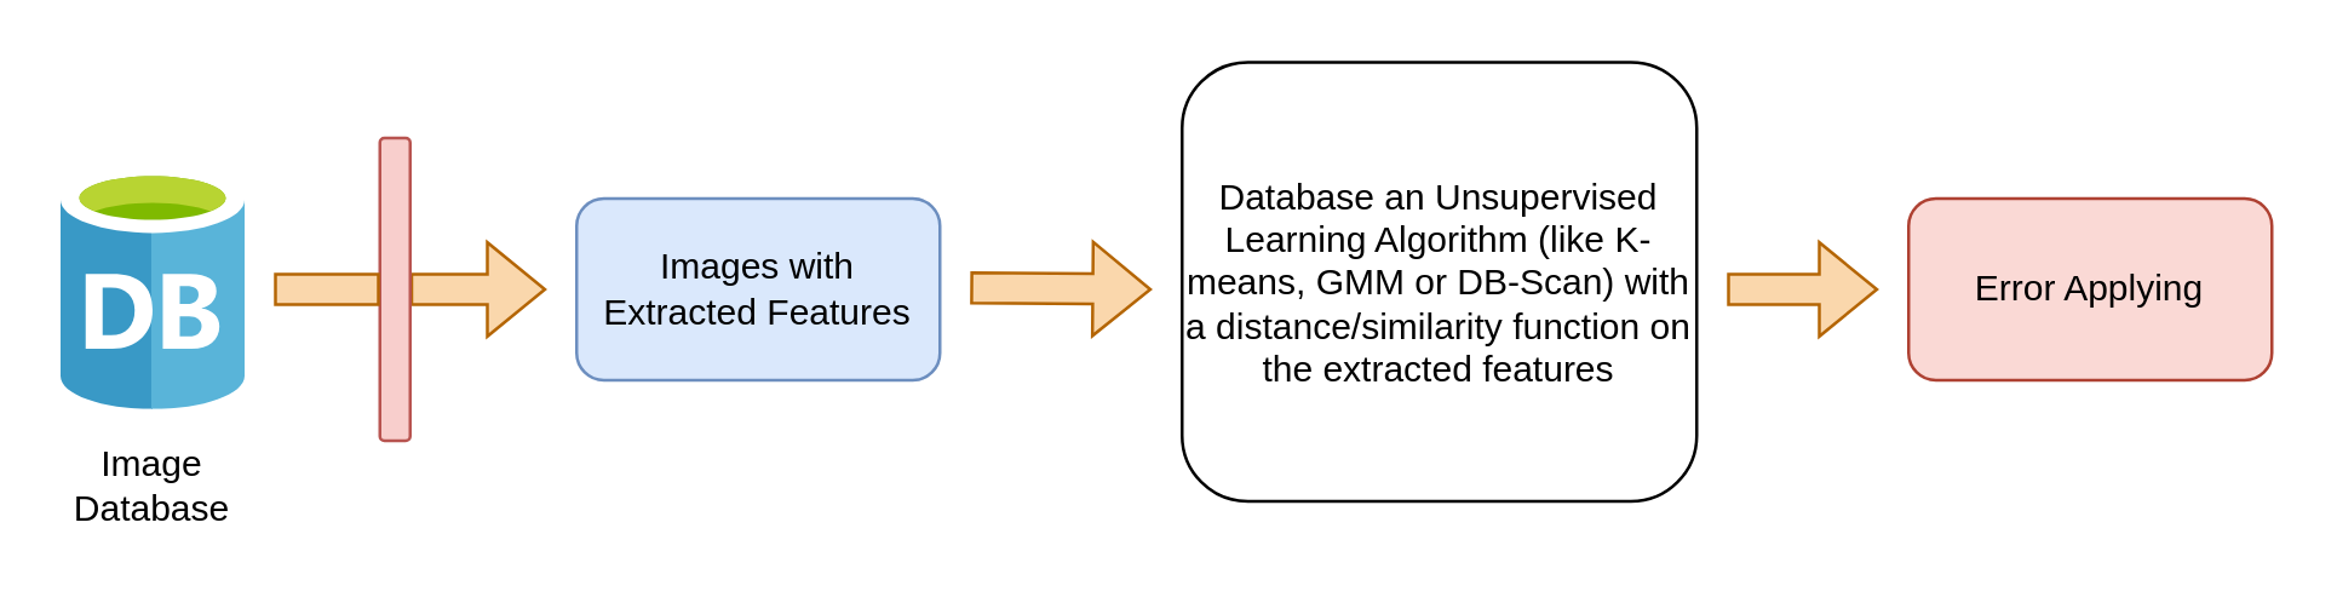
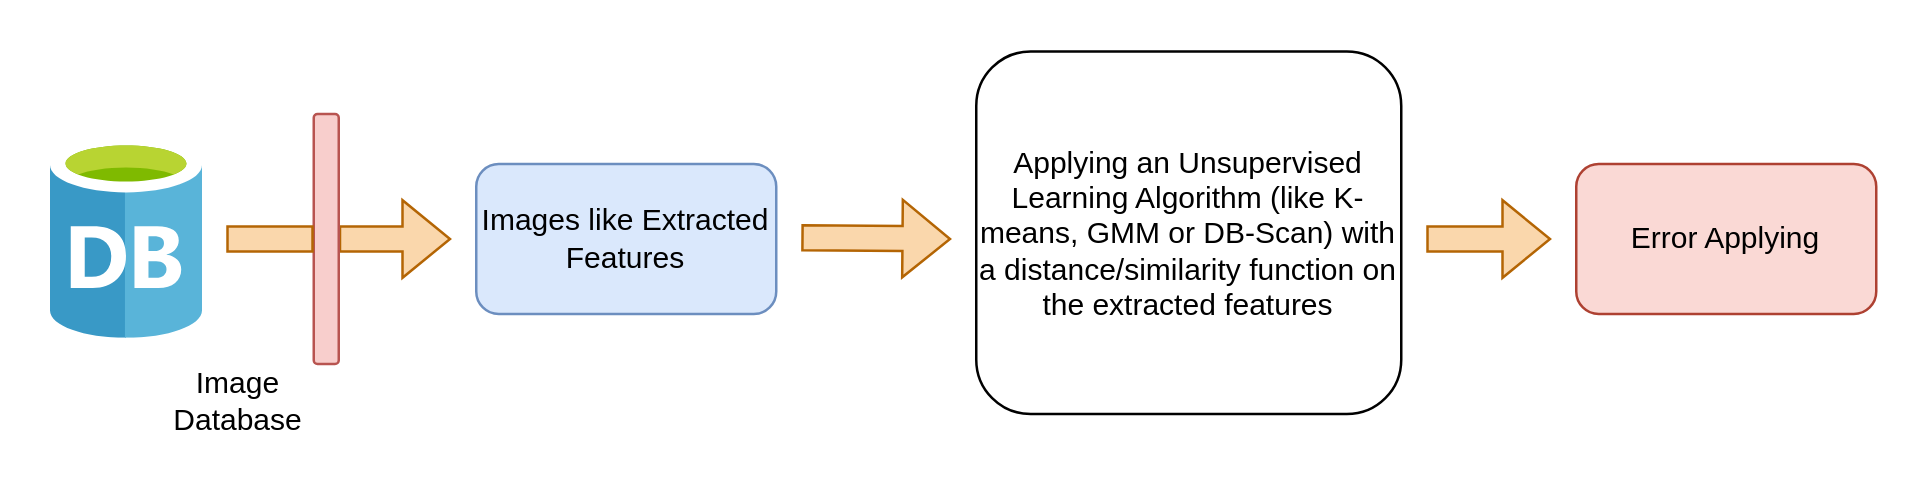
  <mxCell id="0" />
  <mxCell id="1" parent="0" />
  <mxCell id="2" value="" style="sketch=0;aspect=fixed;html=1;points=[];align=center;image;fontSize=12;image=img/lib/mscae/Database_General.svg;" vertex="1" parent="1"><mxGeometry x="20" y="55" width="60.8" height="80" as="geometry" /></mxCell>
- <mxCell id="3" value="Image Database" style="text;html=1;strokeColor=none;fillColor=none;align=center;verticalAlign=middle;whiteSpace=wrap;rounded=0;" vertex="1" parent="1"><mxGeometry x="20" y="145" width="60" height="30" as="geometry" /></mxCell>
+ <mxCell id="3" value="Image Database" style="text;html=1;strokeColor=none;fillColor=none;align=center;verticalAlign=middle;whiteSpace=wrap;rounded=0;" vertex="1" parent="1"><mxGeometry x="65" y="145" width="60" height="30" as="geometry" /></mxCell>
  <mxCell id="4" value="" style="shape=flexArrow;endArrow=classic;html=1;rounded=0;startArrow=none;fillColor=#fad7ac;strokeColor=#b46504;" edge="1" parent="1" source="5"><mxGeometry width="50" height="50" relative="1" as="geometry"><mxPoint x="90" y="95" as="sourcePoint" /><mxPoint x="180" y="95" as="targetPoint" /></mxGeometry></mxCell>
  <mxCell id="5" value="" style="rounded=1;whiteSpace=wrap;html=1;rotation=90;fillColor=#f8cecc;strokeColor=#b85450;" vertex="1" parent="1"><mxGeometry x="80" y="90" width="100" height="10" as="geometry" /></mxCell>
  <mxCell id="6" value="" style="shape=flexArrow;endArrow=none;html=1;rounded=0;fillColor=#fad7ac;strokeColor=#b46504;" edge="1" parent="1" target="5"><mxGeometry width="50" height="50" relative="1" as="geometry"><mxPoint x="90" y="95" as="sourcePoint" /><mxPoint x="180" y="95" as="targetPoint" /><Array as="points"><mxPoint x="100" y="95" /></Array></mxGeometry></mxCell>
- <mxCell id="7" value="Images with Extracted Features" style="rounded=1;whiteSpace=wrap;html=1;fillColor=#dae8fc;strokeColor=#6c8ebf;" vertex="1" parent="1"><mxGeometry x="190" y="65" width="120" height="60" as="geometry" /></mxCell>
- <mxCell id="8" value="Database an Unsupervised Learning Algorithm (like K-means, GMM or DB-Scan) with a distance/similarity function on the extracted features" style="rounded=1;whiteSpace=wrap;html=1;" vertex="1" parent="1"><mxGeometry x="390" y="20" width="170" height="145" as="geometry" /></mxCell>
+ <mxCell id="7" value="Images like Extracted Features" style="rounded=1;whiteSpace=wrap;html=1;fillColor=#dae8fc;strokeColor=#6c8ebf;" vertex="1" parent="1"><mxGeometry x="190" y="65" width="120" height="60" as="geometry" /></mxCell>
+ <mxCell id="8" value="Applying an Unsupervised Learning Algorithm (like K-means, GMM or DB-Scan) with a distance/similarity function on the extracted features" style="rounded=1;whiteSpace=wrap;html=1;" vertex="1" parent="1"><mxGeometry x="390" y="20" width="170" height="145" as="geometry" /></mxCell>
  <mxCell id="9" value="" style="shape=flexArrow;endArrow=classic;html=1;rounded=0;fillColor=#fad7ac;strokeColor=#b46504;" edge="1" parent="1"><mxGeometry width="50" height="50" relative="1" as="geometry"><mxPoint x="320" y="94.5" as="sourcePoint" /><mxPoint x="380" y="95" as="targetPoint" /></mxGeometry></mxCell>
  <mxCell id="10" value="Error Applying" style="rounded=1;whiteSpace=wrap;html=1;fillColor=#fad9d5;strokeColor=#ae4132;" vertex="1" parent="1"><mxGeometry x="630" y="65" width="120" height="60" as="geometry" /></mxCell>
  <mxCell id="11" value="" style="shape=flexArrow;endArrow=classic;html=1;rounded=0;fillColor=#fad7ac;strokeColor=#b46504;" edge="1" parent="1"><mxGeometry width="50" height="50" relative="1" as="geometry"><mxPoint x="570" y="95" as="sourcePoint" /><mxPoint x="620" y="95" as="targetPoint" /></mxGeometry></mxCell>
